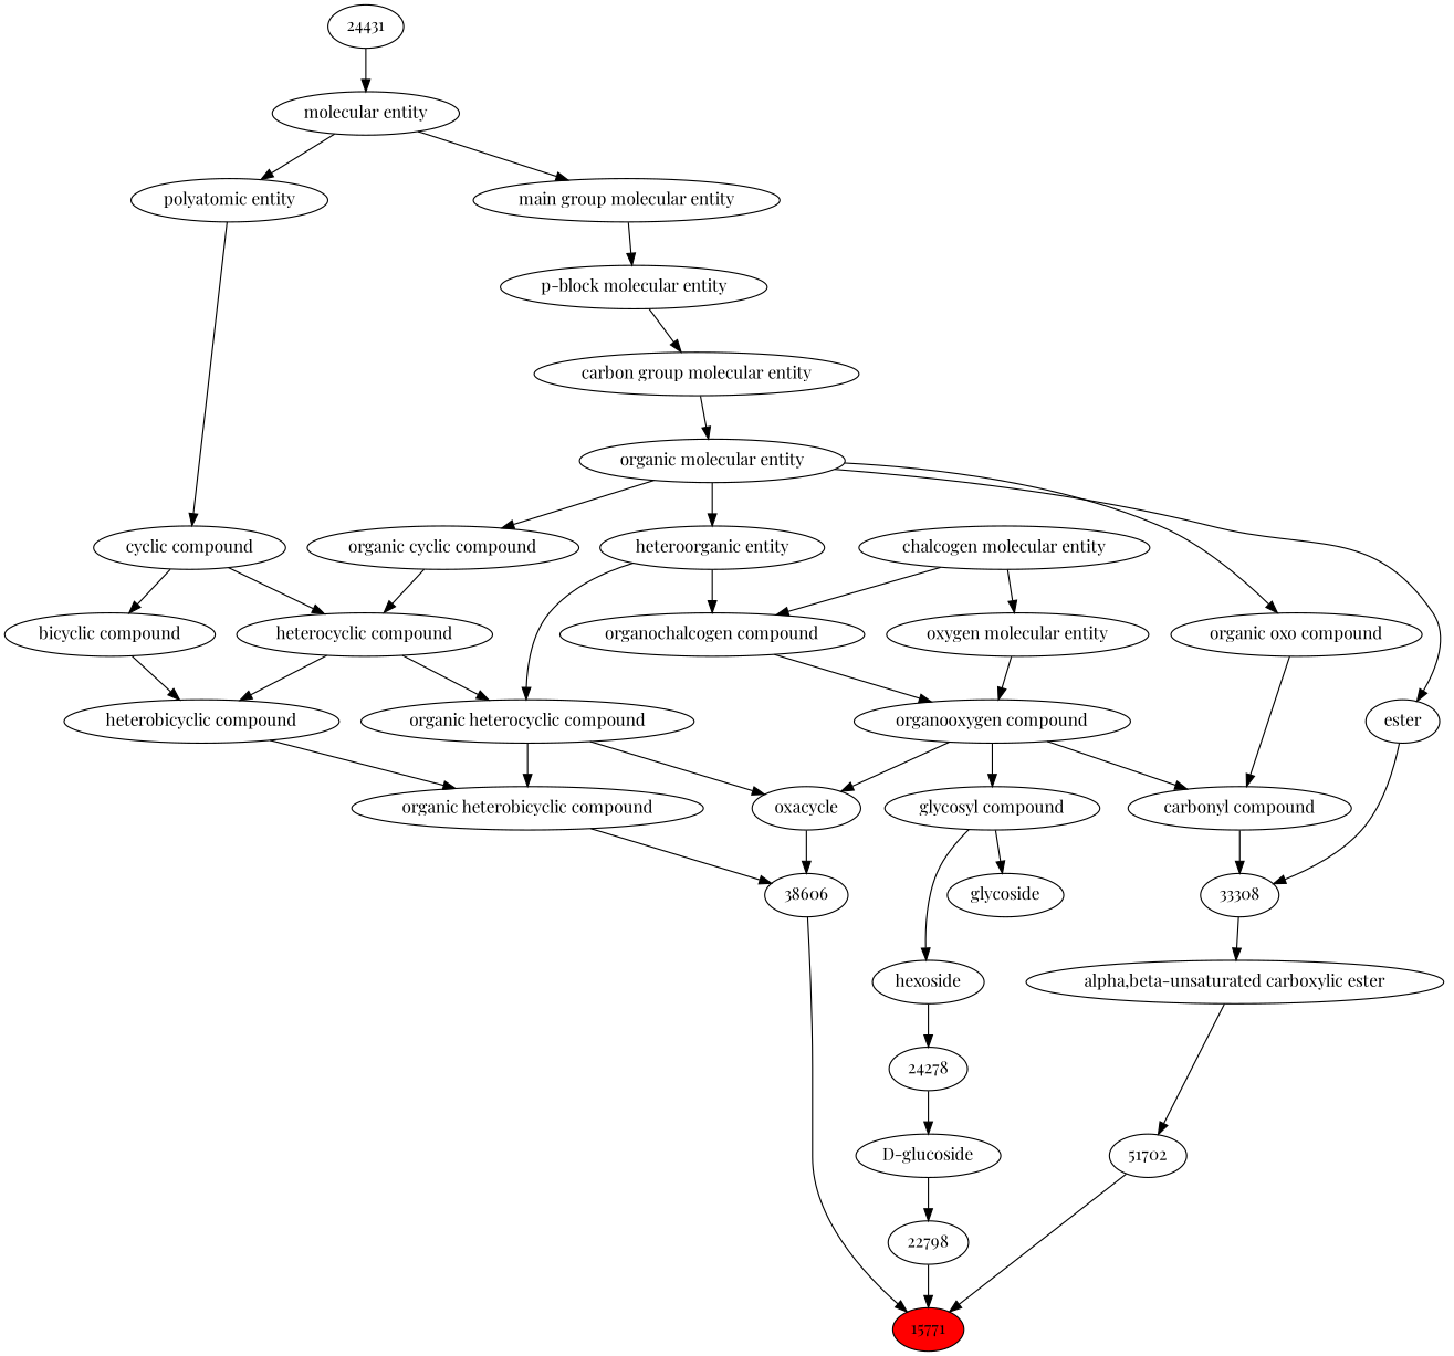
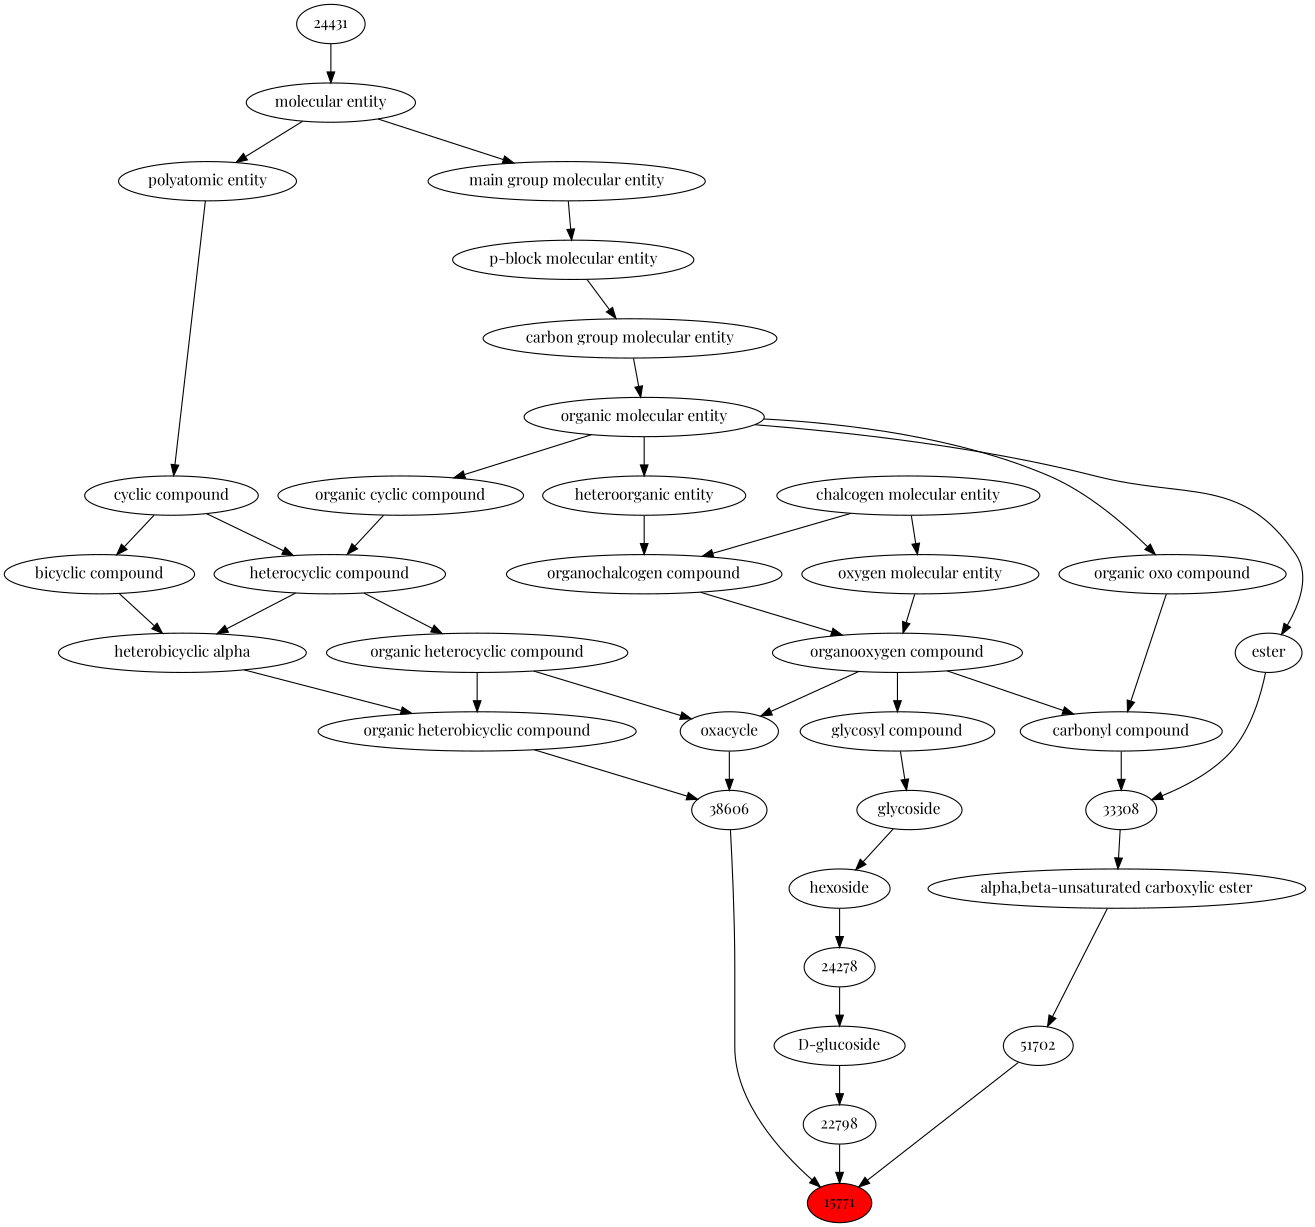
  digraph {
    fontname="Playfair Display"
    node [fontname="Playfair Display"]
    edge [fontname="Playfair Display"]
    n1 [fillcolor=red label=15771 style=filled]
    n2 [label=38606]
    n3 [label=22798]
    n4 [label=51702]
    n5 [label="organic heterobicyclic compound"]
    n6 [label=oxacycle]
    n7 [label="D-glucoside"]
    n8 [label="alpha,beta-unsaturated carboxylic ester"]
-   n9 [label="heterobicyclic compound"]
+   n9 [label="heterobicyclic alpha"]
    n10 [label="organic heterocyclic compound"]
    n11 [label="organooxygen compound"]
    n12 [label="carbonyl compound"]
    n13 [label="glycosyl compound"]
    n14 [label=33308]
    n15 [label=glycoside]
    n16 [label=24278]
    n17 [label="bicyclic compound"]
    n18 [label="heterocyclic compound"]
    n19 [label="heteroorganic entity"]
    n20 [label="organochalcogen compound"]
    n21 [label="organic cyclic compound"]
    n22 [label="oxygen molecular entity"]
    n23 [label=hexoside]
    n24 [label=ester]
    n25 [label="cyclic compound"]
    n26 [label="organic molecular entity"]
    n27 [label="organic oxo compound"]
    n28 [label="chalcogen molecular entity"]
    n29 [label="polyatomic entity"]
    n30 [label="carbon group molecular entity"]
    n31 [label="p-block molecular entity"]
    n32 [label="molecular entity"]
    n33 [label="main group molecular entity"]
    n34 [label=24431]
    n2 -> n1
    n3 -> n1
    n4 -> n1
    n5 -> n2
    n6 -> n2
    n7 -> n3
    n8 -> n4
    n9 -> n5
    n10 -> n5
    n10 -> n6
    n11 -> n6
    n11 -> n12
    n11 -> n13
    n12 -> n14
    n13 -> n15
    n14 -> n8
-   n13 -> n23
+   n15 -> n23
    n16 -> n7
    n17 -> n9
    n18 -> n9
    n18 -> n10
-   n19 -> n10
    n19 -> n20
    n20 -> n11
    n21 -> n18
    n22 -> n11
    n23 -> n16
    n24 -> n14
    n25 -> n17
    n25 -> n18
    n26 -> n19
    n26 -> n21
    n26 -> n24
    n26 -> n27
    n27 -> n12
    n28 -> n20
    n28 -> n22
    n29 -> n25
    n30 -> n26
    n31 -> n30
    n32 -> n29
    n32 -> n33
    n33 -> n31
    n34 -> n32
  }
